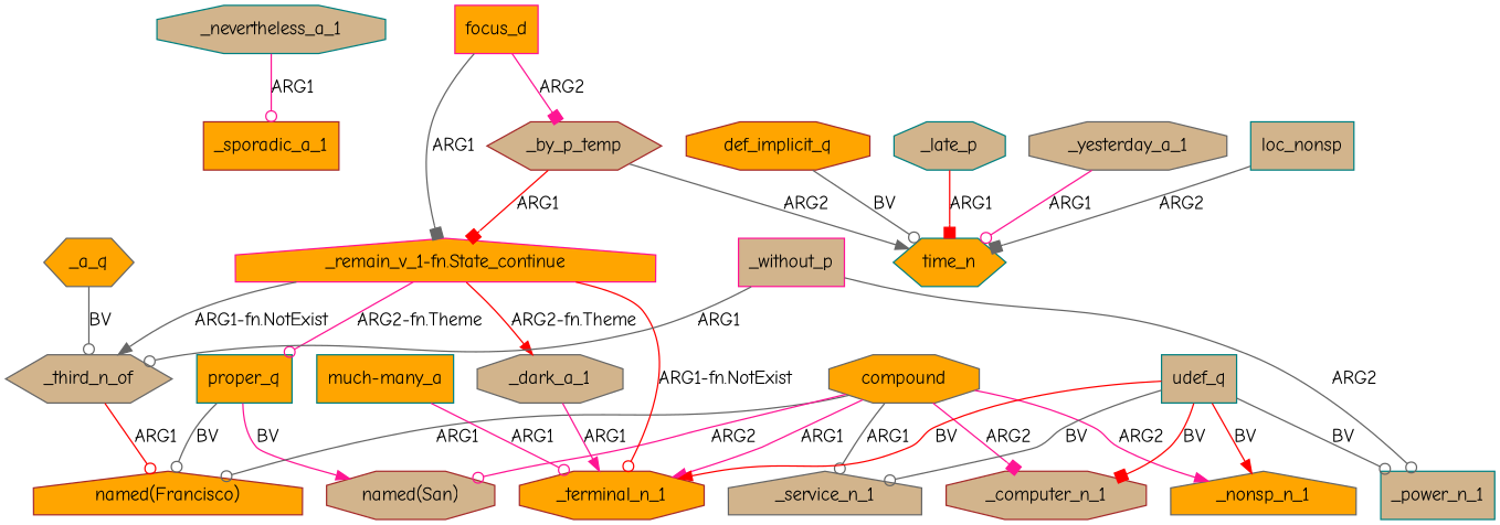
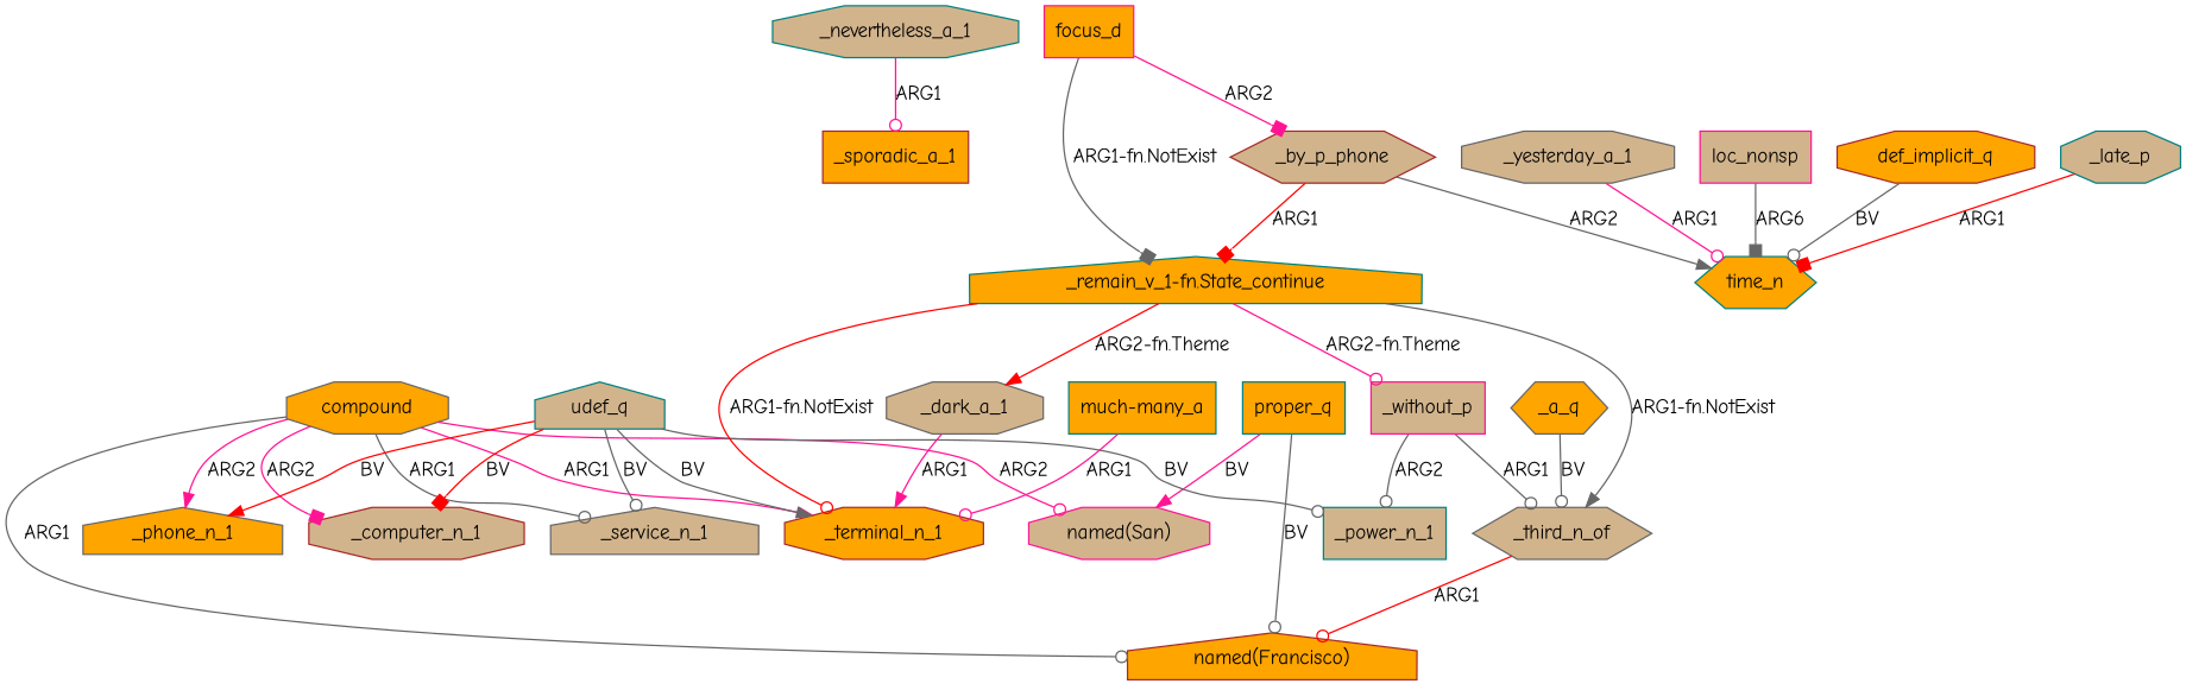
  digraph {
    fontname="Comic Neue"
    node [color=teal fillcolor=tan fontname="Comic Neue" shape=octagon style=filled]
    edge [arrowhead=odot color=gray40 fontname="Comic Neue"]
    _sporadic_a_1 [color=brown fillcolor=orange shape=box]
    _service_n_1 [color=gray40 shape=house]
    _late_p
    time_n [fillcolor=orange shape=hexagon]
    _yesterday_a_1 [color=gray40]
    _third_n_of [color=gray40 shape=hexagon]
    "named(Francisco)" [color=brown fillcolor=orange shape=house]
    proper_q [fillcolor=orange shape=box]
-   "named(San)" [color=brown]
+   "named(San)" [color=deeppink]
    compound [color=gray40 fillcolor=orange]
    _terminal_n_1 [color=brown fillcolor=orange]
-   _phone_n_1 [color=gray40 fillcolor=orange shape=house label=_nonsp_n_1]
+   _phone_n_1 [color=gray40 fillcolor=orange shape=house]
    _computer_n_1 [color=brown]
-   udef_q [shape=box]
+   udef_q [shape=house]
    _power_n_1 [shape=box]
-   "_remain_v_1-fn.State_continue" [color=deeppink fillcolor=orange shape=house]
+   "_remain_v_1-fn.State_continue" [fillcolor=orange shape=house]
    _dark_a_1 [color=gray40]
    _without_p [color=deeppink shape=box]
-   loc_nonsp [shape=box]
+   loc_nonsp [color=deeppink shape=box]
    focus_d [color=deeppink fillcolor=orange shape=box]
-   _by_p_temp [color=brown shape=hexagon]
+   _by_p_temp [color=brown shape=hexagon label=_by_p_phone]
    _nevertheless_a_1
    _a_q [color=gray40 fillcolor=orange shape=hexagon]
    "much-many_a" [fillcolor=orange shape=box]
    def_implicit_q [color=brown fillcolor=orange]
    _late_p -> time_n [arrowhead=box color=red label=ARG1]
    _yesterday_a_1 -> time_n [color=deeppink label=ARG1]
    _third_n_of -> "named(Francisco)" [color=red label=ARG1]
    proper_q -> "named(Francisco)" [label=BV]
    proper_q -> "named(San)" [arrowhead=normal color=deeppink label=BV]
    compound -> _service_n_1 [label=ARG1]
    compound -> "named(Francisco)" [label=ARG1]
    compound -> "named(San)" [color=deeppink label=ARG2]
    compound -> _terminal_n_1 [arrowhead=normal color=deeppink label=ARG1]
    compound -> _phone_n_1 [arrowhead=normal color=deeppink label=ARG2]
    compound -> _computer_n_1 [arrowhead=box color=deeppink label=ARG2]
    udef_q -> _service_n_1 [label=BV]
-   udef_q -> _terminal_n_1 [arrowhead=normal color=red label=BV]
+   udef_q -> _terminal_n_1 [arrowhead=normal label=BV]
    udef_q -> _phone_n_1 [arrowhead=normal color=red label=BV]
    udef_q -> _computer_n_1 [arrowhead=box color=red label=BV]
    udef_q -> _power_n_1 [label=BV]
    "_remain_v_1-fn.State_continue" -> _third_n_of [arrowhead=normal label="ARG1-fn.NotExist"]
    "_remain_v_1-fn.State_continue" -> _terminal_n_1 [color=red label="ARG1-fn.NotExist"]
    "_remain_v_1-fn.State_continue" -> _dark_a_1 [arrowhead=normal color=red label="ARG2-fn.Theme"]
-   "_remain_v_1-fn.State_continue" -> proper_q [color=deeppink label="ARG2-fn.Theme"]
+   "_remain_v_1-fn.State_continue" -> _without_p [color=deeppink label="ARG2-fn.Theme"]
    _dark_a_1 -> _terminal_n_1 [arrowhead=normal color=deeppink label=ARG1]
    _without_p -> _third_n_of [label=ARG1]
    _without_p -> _power_n_1 [label=ARG2]
-   loc_nonsp -> time_n [arrowhead=box label=ARG2]
-   focus_d -> "_remain_v_1-fn.State_continue" [arrowhead=box label=ARG1]
+   loc_nonsp -> time_n [arrowhead=box label=ARG6]
+   focus_d -> "_remain_v_1-fn.State_continue" [arrowhead=box label="ARG1-fn.NotExist"]
    focus_d -> _by_p_temp [arrowhead=box color=deeppink label=ARG2]
    _by_p_temp -> time_n [arrowhead=normal label=ARG2]
    _by_p_temp -> "_remain_v_1-fn.State_continue" [arrowhead=box color=red label=ARG1]
    _nevertheless_a_1 -> _sporadic_a_1 [color=deeppink label=ARG1]
    _a_q -> _third_n_of [label=BV]
    "much-many_a" -> _terminal_n_1 [color=deeppink label=ARG1]
    def_implicit_q -> time_n [label=BV]
  }
